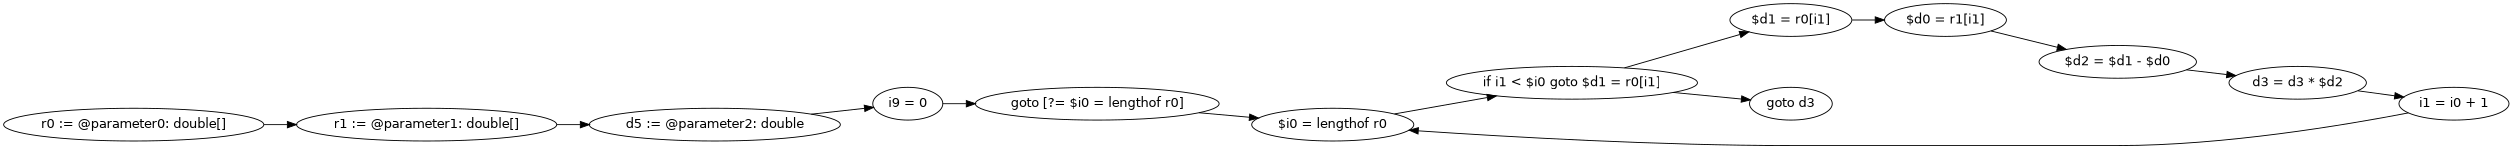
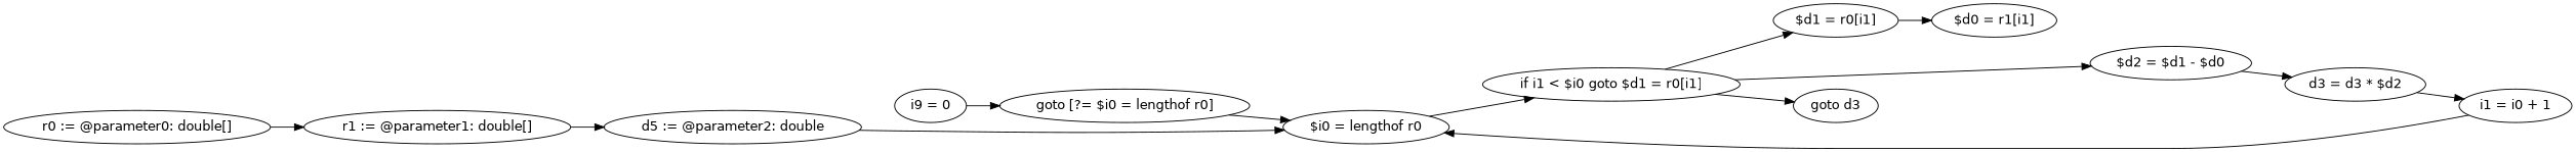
  digraph {
    fontname="DejaVu Sans"
    rankdir=LR
    node [fontname="DejaVu Sans"]
    edge [fontname="DejaVu Sans"]
    "r0 := @parameter0: double[]"
    "r1 := @parameter1: double[]"
    n3 [label="d5 := @parameter2: double"]
    n4 [label="i9 = 0"]
    "goto [?= $i0 = lengthof r0]"
    "$i0 = lengthof r0"
    "if i1 < $i0 goto $d1 = r0[i1]"
    "$d1 = r0[i1]"
    "$d0 = r1[i1]"
    "$d2 = $d1 - $d0"
    "d3 = d3 * $d2"
    n12 [label="i1 = i0 + 1"]
    n13 [label="goto d3"]
    "r0 := @parameter0: double[]" -> "r1 := @parameter1: double[]"
    "r1 := @parameter1: double[]" -> n3
-   n3 -> n4
+   n3 -> "$i0 = lengthof r0"
    n4 -> "goto [?= $i0 = lengthof r0]"
    "goto [?= $i0 = lengthof r0]" -> "$i0 = lengthof r0"
    "$i0 = lengthof r0" -> "if i1 < $i0 goto $d1 = r0[i1]"
    "if i1 < $i0 goto $d1 = r0[i1]" -> "$d1 = r0[i1]"
    "if i1 < $i0 goto $d1 = r0[i1]" -> n13
    "$d1 = r0[i1]" -> "$d0 = r1[i1]"
-   "$d0 = r1[i1]" -> "$d2 = $d1 - $d0"
+   "if i1 < $i0 goto $d1 = r0[i1]" -> "$d2 = $d1 - $d0"
    "$d2 = $d1 - $d0" -> "d3 = d3 * $d2"
    "d3 = d3 * $d2" -> n12
    n12 -> "$i0 = lengthof r0"
  }
